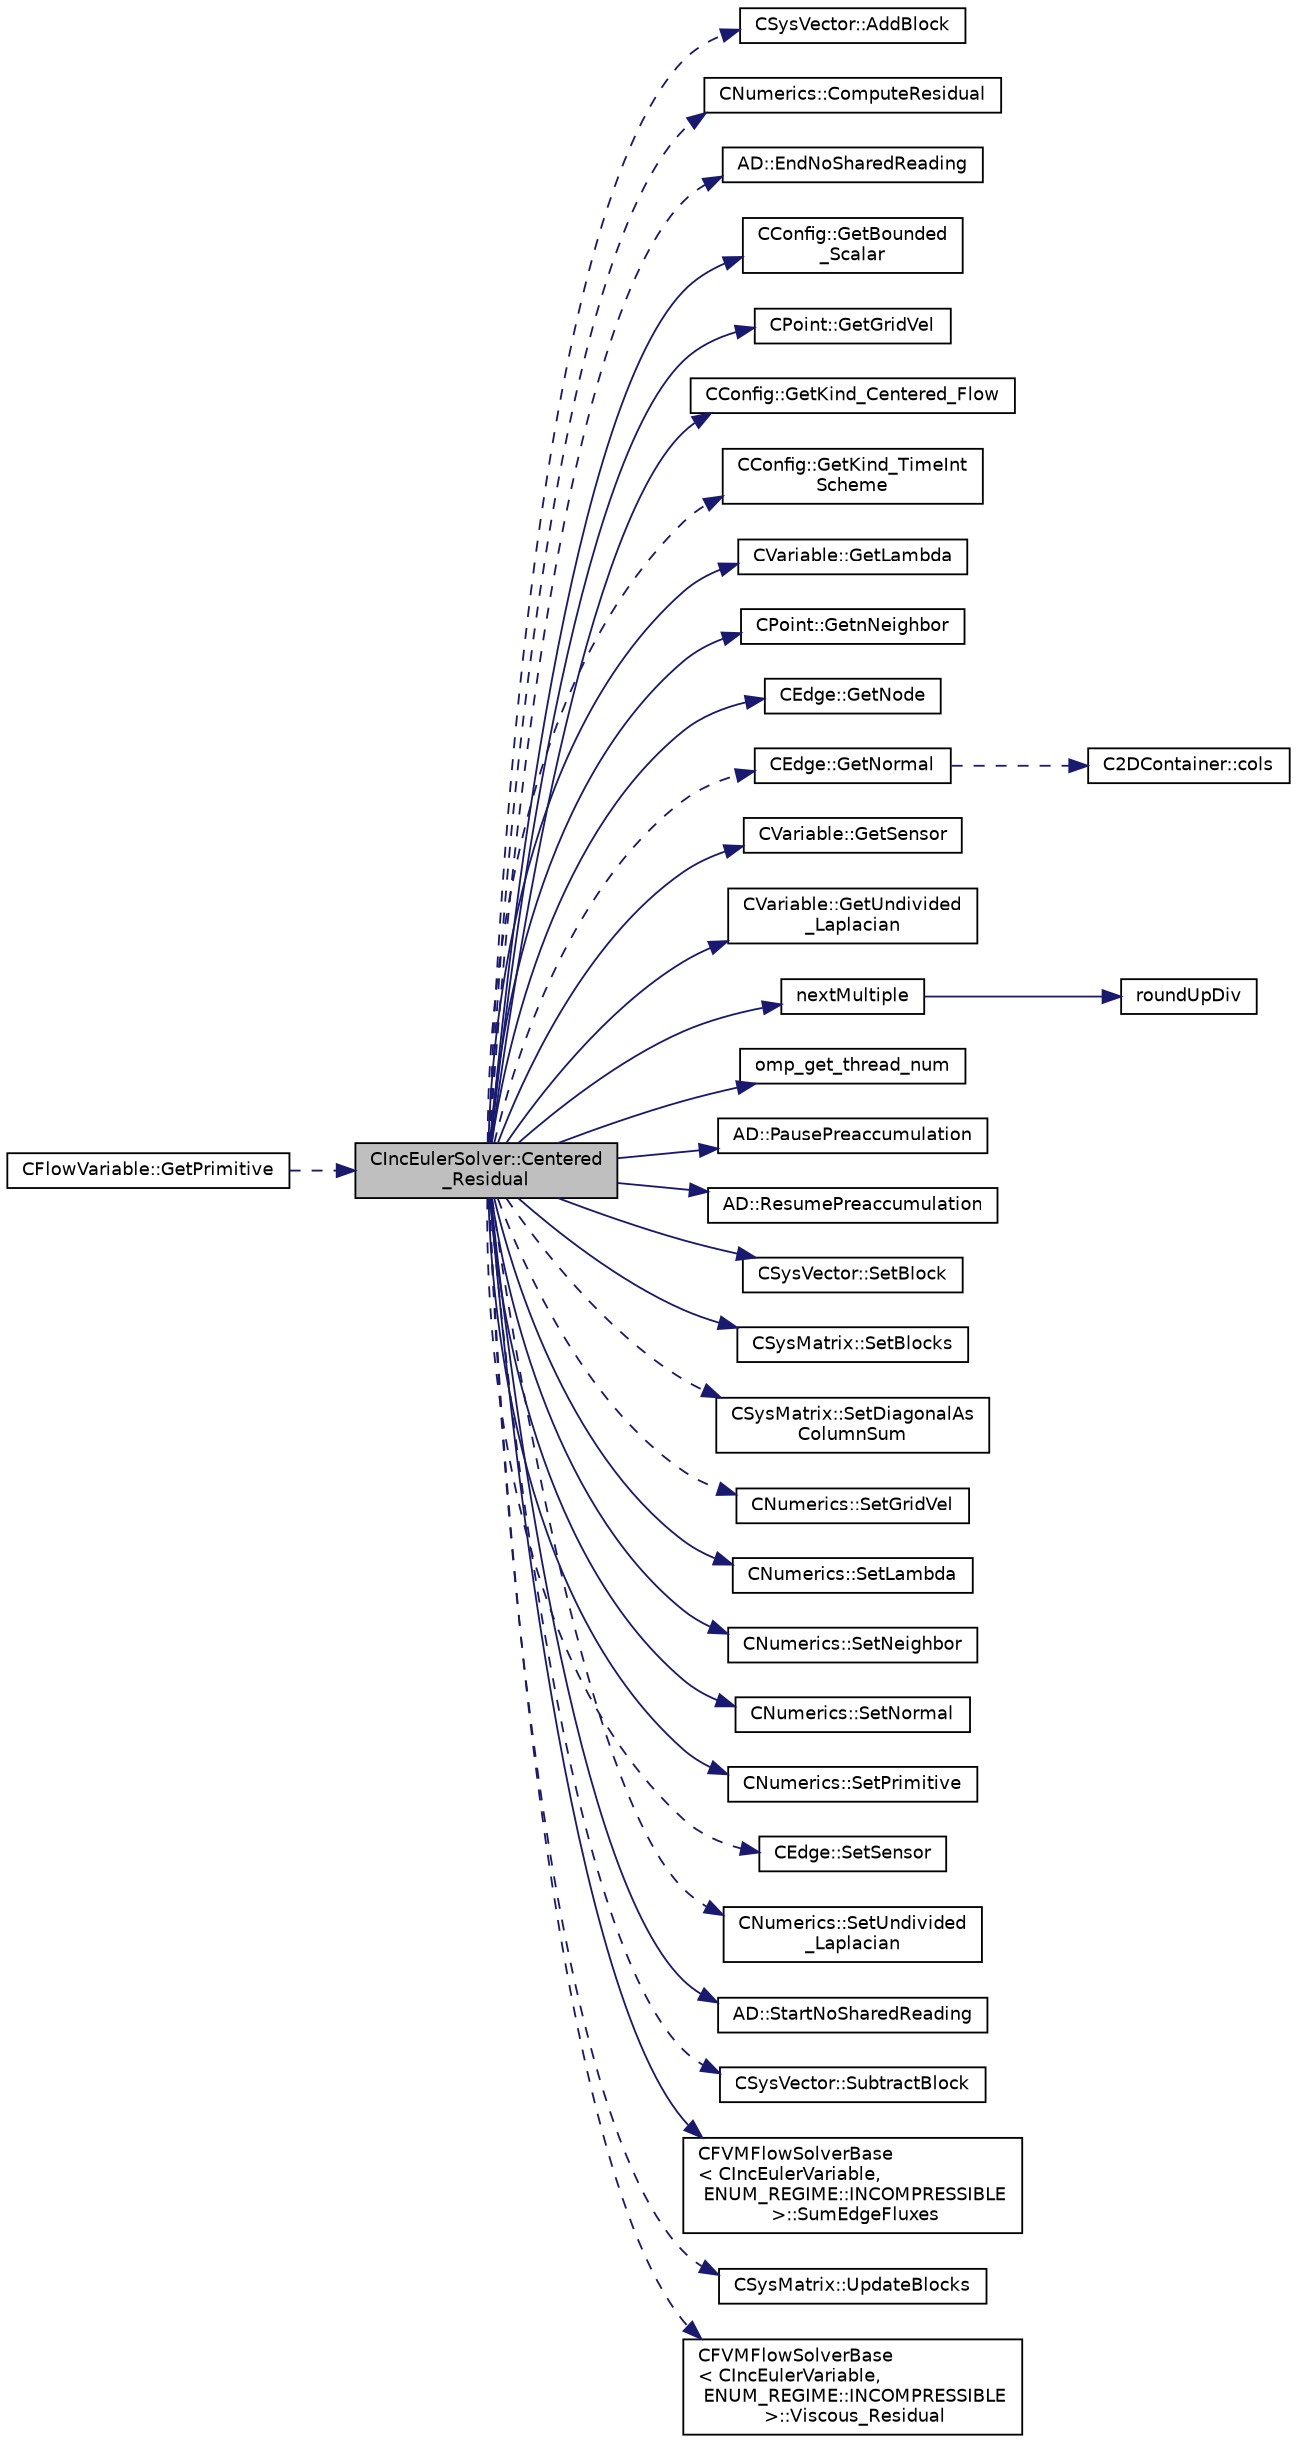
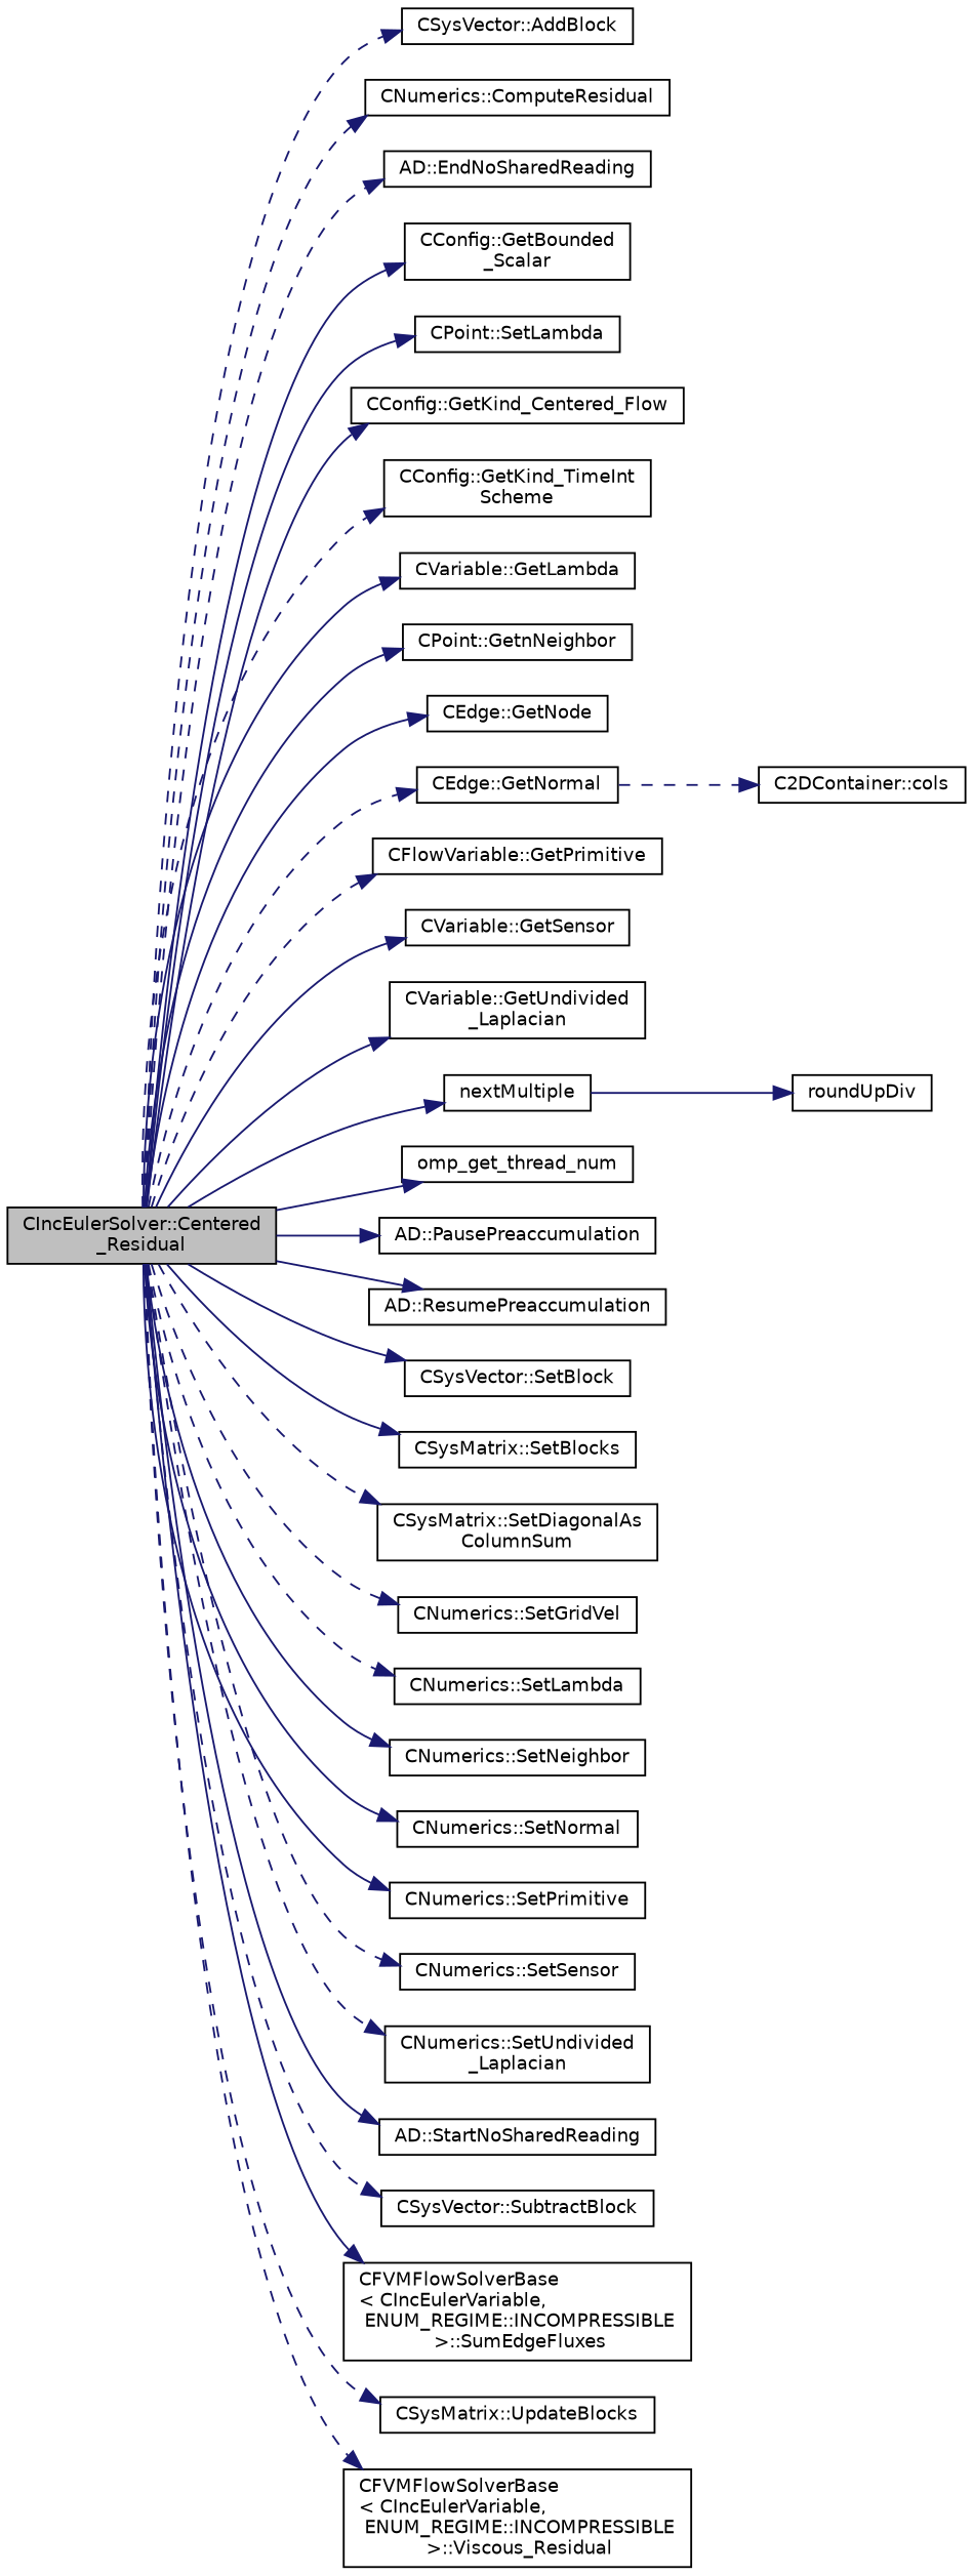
  digraph {
    rankdir=LR
    node [color=black fillcolor=white fontname=Helvetica fontsize=10 shape=record style=filled]
    edge [color=midnightblue fontname=Helvetica fontsize=10 labelfontname=Helvetica labelfontsize=10 style=solid]
    n1 [fillcolor=grey75 fontcolor=black height=0.2 label="CIncEulerSolver::Centered\l_Residual" width=0.4]
    n2 [height=0.2 label="CSysVector::AddBlock" width=0.4]
    n3 [height=0.2 label="CNumerics::ComputeResidual" width=0.4]
    n4 [height=0.2 label="AD::EndNoSharedReading" width=0.4]
    n5 [height=0.2 label="CConfig::GetBounded\l_Scalar" width=0.4]
-   n6 [height=0.2 label="CPoint::GetGridVel" width=0.4]
+   n6 [height=0.2 label="CPoint::SetLambda" width=0.4]
    n7 [height=0.2 label="CConfig::GetKind_Centered_Flow" width=0.4]
    n8 [height=0.2 label="CConfig::GetKind_TimeInt\lScheme" width=0.4]
    n9 [height=0.2 label="CVariable::GetLambda" width=0.4]
    n10 [height=0.2 label="CPoint::GetnNeighbor" width=0.4]
    n11 [height=0.2 label="CEdge::GetNode" width=0.4]
    n12 [height=0.2 label="CEdge::GetNormal" width=0.4]
    n13 [height=0.2 label="CFlowVariable::GetPrimitive" width=0.4]
    n14 [height=0.2 label="CVariable::GetSensor" width=0.4]
    n15 [height=0.2 label="CVariable::GetUndivided\l_Laplacian" width=0.4]
    n16 [height=0.2 label=nextMultiple width=0.4]
    n17 [height=0.2 label=omp_get_thread_num width=0.4]
    n18 [height=0.2 label="AD::PausePreaccumulation" width=0.4]
    n19 [height=0.2 label="AD::ResumePreaccumulation" width=0.4]
    n20 [height=0.2 label="CSysVector::SetBlock" width=0.4]
    n21 [height=0.2 label="CSysMatrix::SetBlocks" width=0.4]
    n22 [height=0.2 label="CSysMatrix::SetDiagonalAs\lColumnSum" width=0.4]
    n23 [height=0.2 label="CNumerics::SetGridVel" width=0.4]
    n24 [height=0.2 label="CNumerics::SetLambda" width=0.4]
    n25 [height=0.2 label="CNumerics::SetNeighbor" width=0.4]
    n26 [height=0.2 label="CNumerics::SetNormal" width=0.4]
    n27 [height=0.2 label="CNumerics::SetPrimitive" width=0.4]
-   n28 [height=0.2 label="CEdge::SetSensor" width=0.4]
+   n28 [height=0.2 label="CNumerics::SetSensor" width=0.4]
    n29 [height=0.2 label="CNumerics::SetUndivided\l_Laplacian" width=0.4]
    n30 [height=0.2 label="AD::StartNoSharedReading" width=0.4]
    n31 [height=0.2 label="CSysVector::SubtractBlock" width=0.4]
    n32 [height=0.2 label="CFVMFlowSolverBase\l\< CIncEulerVariable,\l ENUM_REGIME::INCOMPRESSIBLE\l \>::SumEdgeFluxes" width=0.4]
    n33 [height=0.2 label="CSysMatrix::UpdateBlocks" width=0.4]
    n34 [height=0.2 label="CFVMFlowSolverBase\l\< CIncEulerVariable,\l ENUM_REGIME::INCOMPRESSIBLE\l \>::Viscous_Residual" width=0.4]
    n35 [height=0.2 label="C2DContainer::cols" width=0.4]
    n36 [height=0.2 label=roundUpDiv width=0.4]
    n1 -> n2 [style=dashed]
    n1 -> n3 [style=dashed]
    n1 -> n4 [style=dashed]
    n1 -> n5
    n1 -> n6
    n1 -> n7
    n1 -> n8 [style=dashed]
    n1 -> n9
    n1 -> n10
    n1 -> n11
    n1 -> n12 [style=dashed]
-   n13 -> n1 [style=dashed]
+   n1 -> n13 [style=dashed]
    n1 -> n14
    n1 -> n15
    n1 -> n16
    n1 -> n17
    n1 -> n18
    n1 -> n19
    n1 -> n20
    n1 -> n21
    n1 -> n22 [style=dashed]
    n1 -> n23 [style=dashed]
-   n1 -> n24
+   n1 -> n24 [style=dashed]
    n1 -> n25
    n1 -> n26
    n1 -> n27
    n1 -> n28 [style=dashed]
    n1 -> n29 [style=dashed]
    n1 -> n30
    n1 -> n31 [style=dashed]
    n1 -> n32
    n1 -> n33 [style=dashed]
    n1 -> n34 [style=dashed]
    n12 -> n35 [style=dashed]
    n16 -> n36
  }
